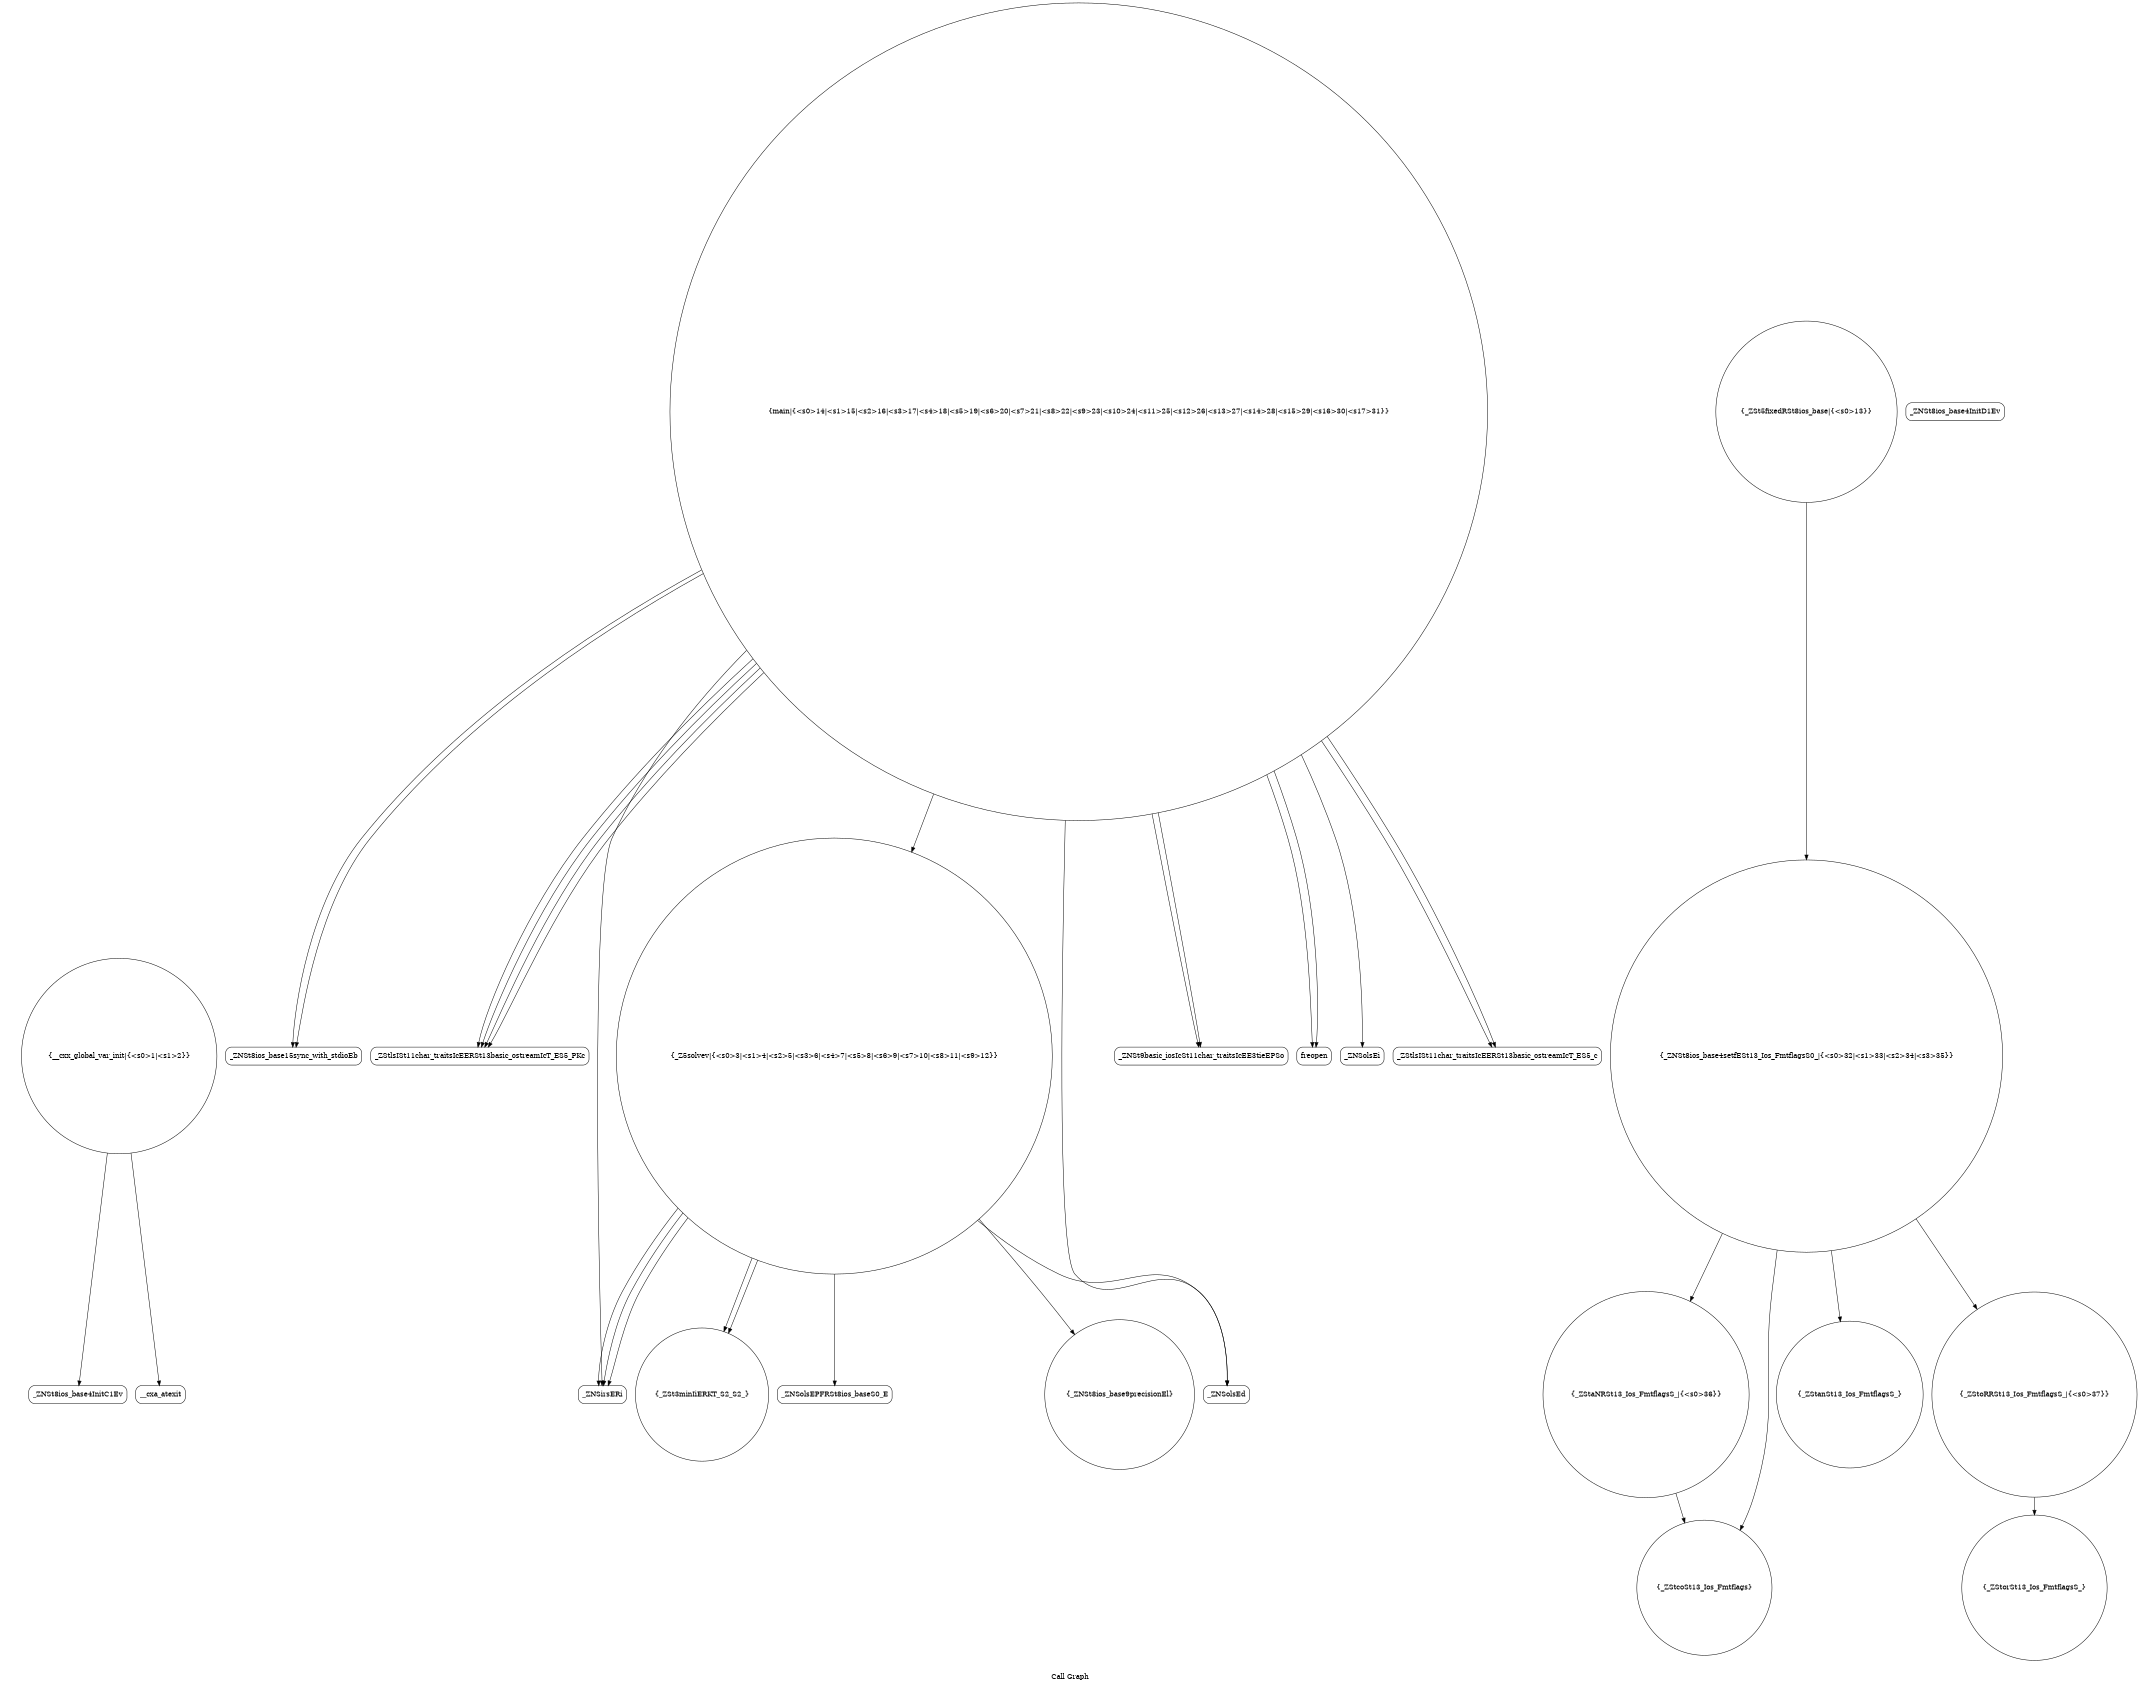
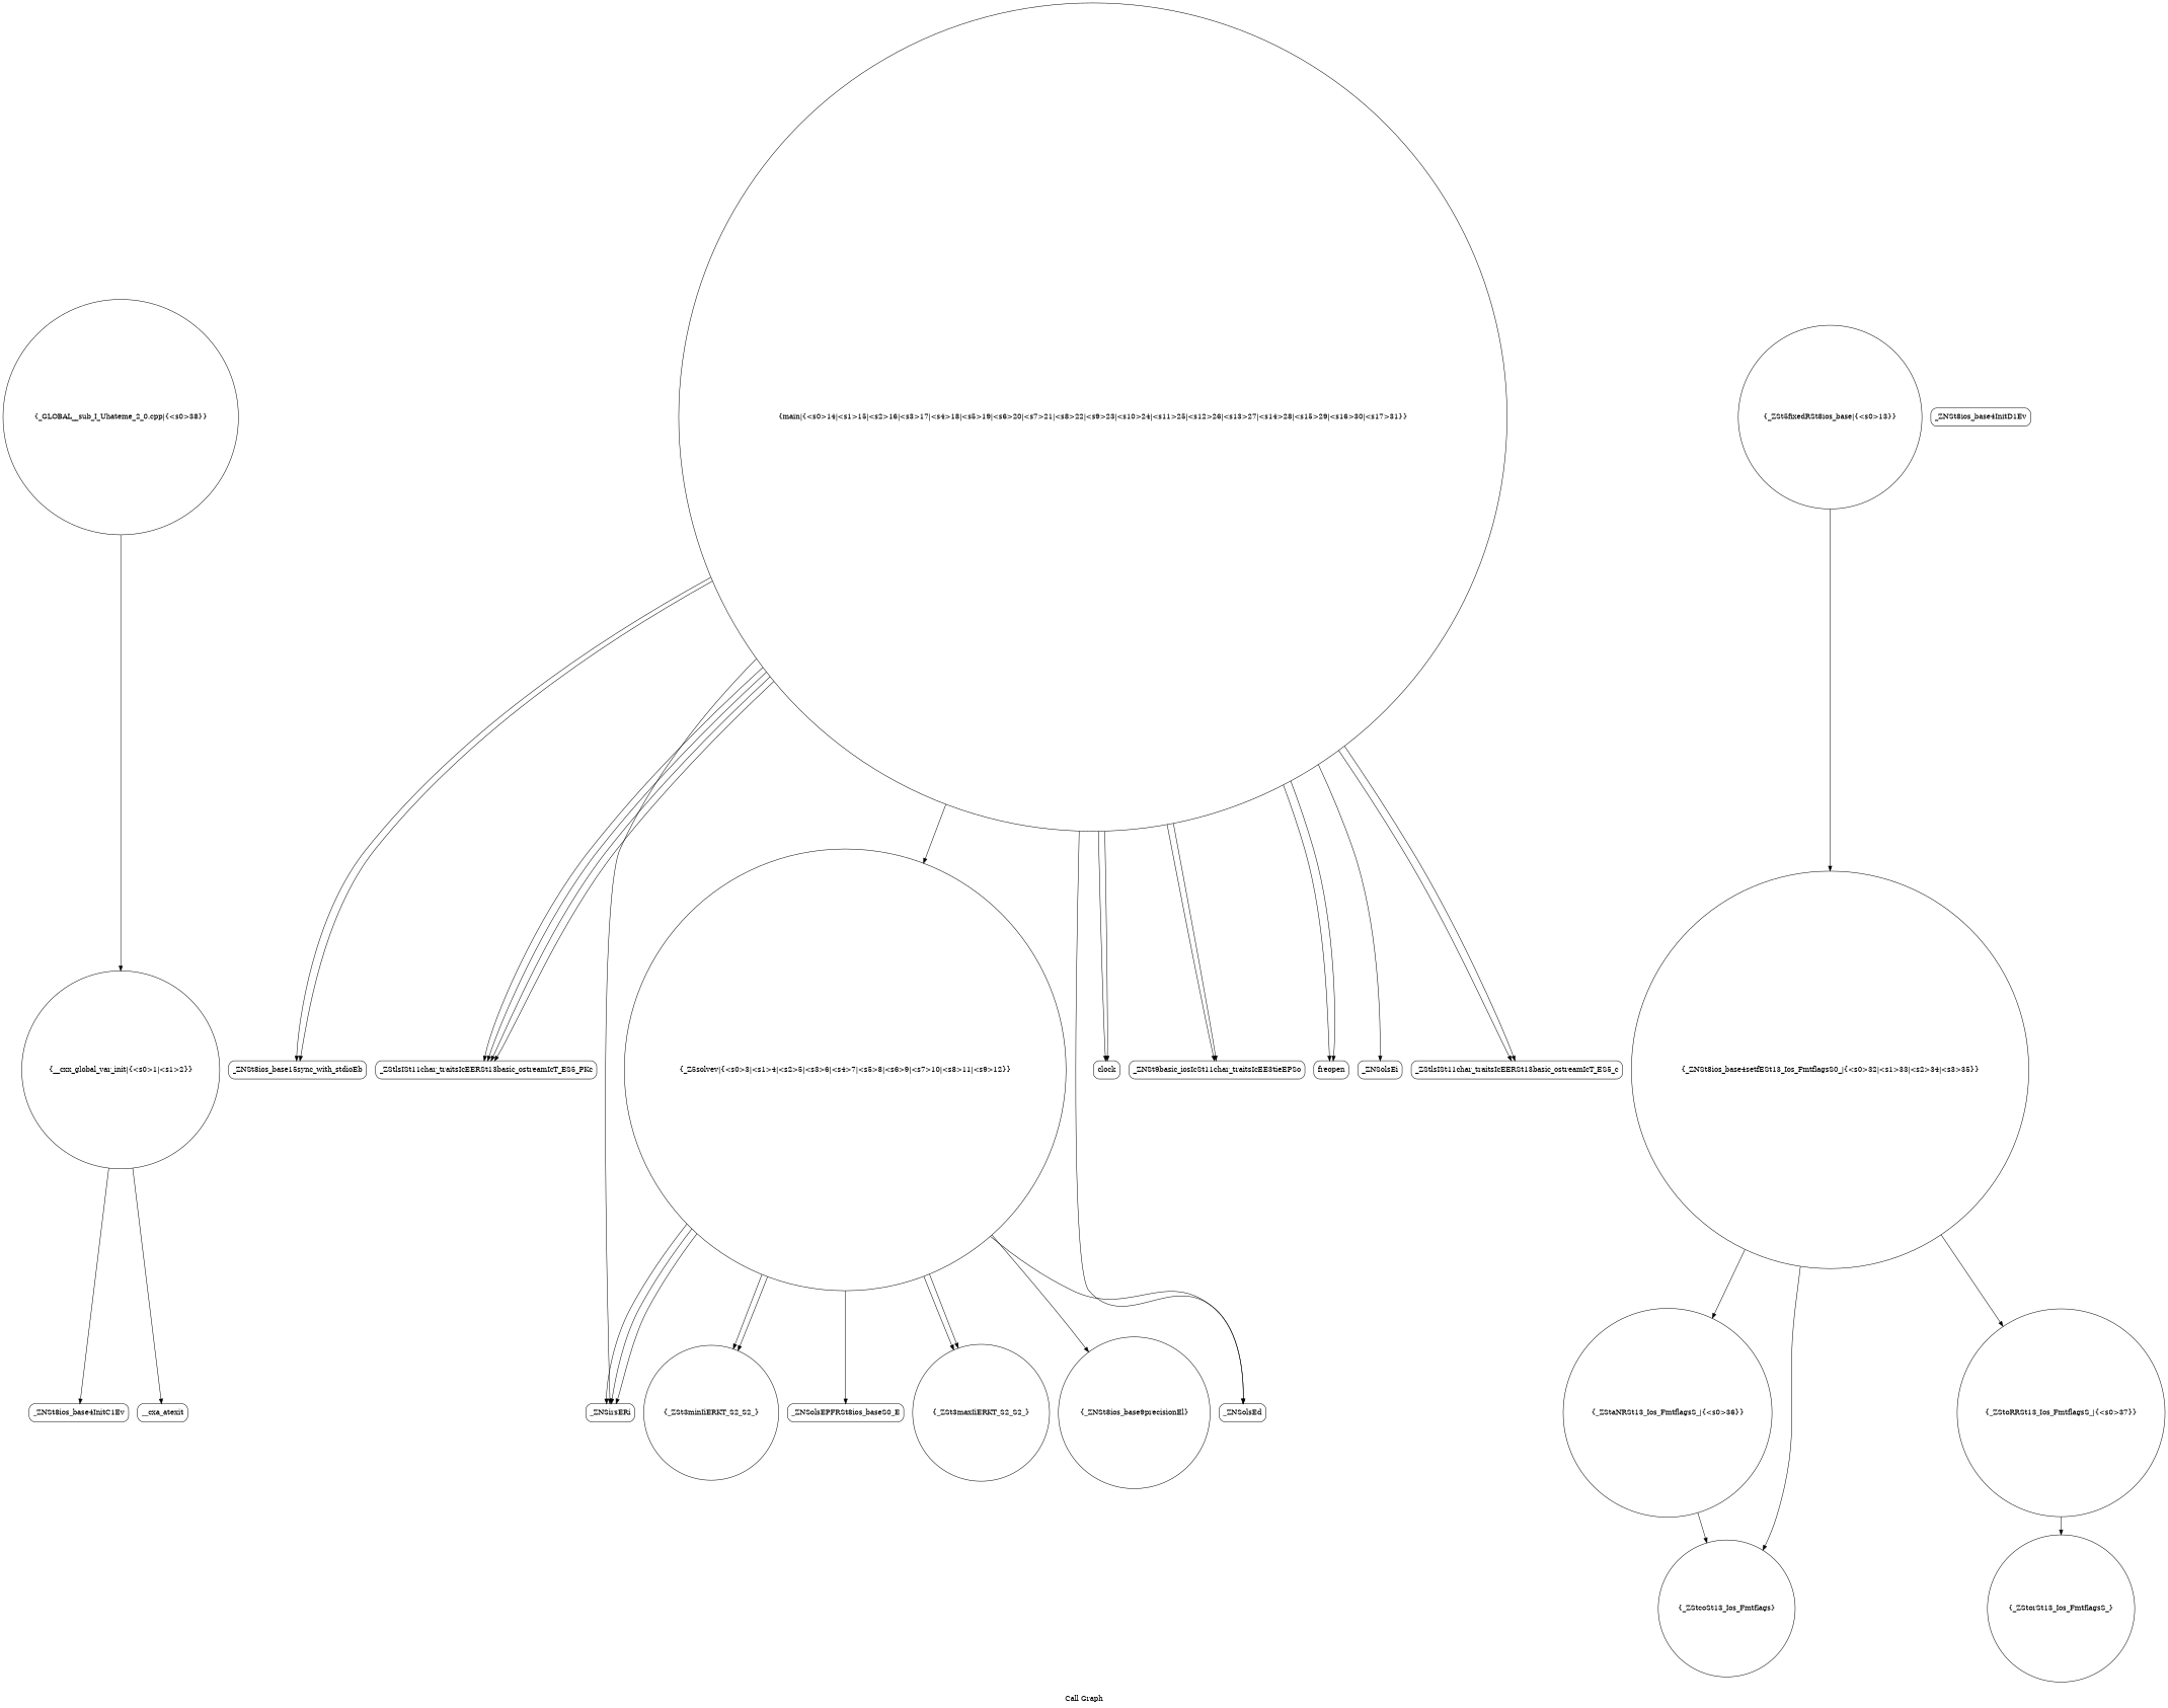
  digraph {
    label="Call Graph"
    node [shape=circle]
    edge [color=black tailport=s0]
    n1 [label="{__cxx_global_var_init|{<s0>1|<s1>2}}"]
    n2 [label="{_ZNSt8ios_base4InitC1Ev}" shape=Mrecord]
    n3 [label="{__cxa_atexit}" shape=Mrecord]
+   n4 [label="{_GLOBAL__sub_I_Uhateme_2_0.cpp|{<s0>38}}"]
    n5 [label="{_ZSt3minIiERKT_S2_S2_}"]
    n6 [label="{_ZNSt8ios_base15sync_with_stdioEb}" shape=Mrecord]
    n7 [label="{_ZStaNRSt13_Ios_FmtflagsS_|{<s0>36}}"]
    n8 [label="{_ZStcoSt13_Ios_Fmtflags}"]
-   n9 [label="{_ZStanSt13_Ios_FmtflagsS_}"]
    n10 [label="{_ZNSt8ios_base4InitD1Ev}" shape=Mrecord]
    n11 [label="{_ZNSolsEPFRSt8ios_baseS0_E}" shape=Mrecord]
    n12 [label="{_ZStlsISt11char_traitsIcEERSt13basic_ostreamIcT_ES5_PKc}" shape=Mrecord]
    n13 [label="{_ZStoRRSt13_Ios_FmtflagsS_|{<s0>37}}"]
    n14 [label="{_ZStorSt13_Ios_FmtflagsS_}"]
    n15 [label="{_Z5solvev|{<s0>3|<s1>4|<s2>5|<s3>6|<s4>7|<s5>8|<s6>9|<s7>10|<s8>11|<s9>12}}"]
    n16 [label="{_ZNSirsERi}" shape=Mrecord]
+   n17 [label="{_ZSt3maxIiERKT_S2_S2_}"]
    n18 [label="{_ZNSt8ios_base9precisionEl}"]
    n19 [label="{_ZNSolsEd}" shape=Mrecord]
+   n20 [label="{clock}" shape=Mrecord]
    n21 [label="{_ZNSt9basic_iosIcSt11char_traitsIcEE3tieEPSo}" shape=Mrecord]
    n22 [label="{_ZNSt8ios_base4setfESt13_Ios_FmtflagsS0_|{<s0>32|<s1>33|<s2>34|<s3>35}}"]
    n23 [label="{freopen}" shape=Mrecord]
    n24 [label="{_ZSt5fixedRSt8ios_base|{<s0>13}}"]
    n25 [label="{_ZNSolsEi}" shape=Mrecord]
    n26 [label="{main|{<s0>14|<s1>15|<s2>16|<s3>17|<s4>18|<s5>19|<s6>20|<s7>21|<s8>22|<s9>23|<s10>24|<s11>25|<s12>26|<s13>27|<s14>28|<s15>29|<s16>30|<s17>31}}"]
    n27 [label="{_ZStlsISt11char_traitsIcEERSt13basic_ostreamIcT_ES5_c}" shape=Mrecord]
    n1 -> n2
    n1 -> n3 [tailport=s1]
+   n4 -> n1
    n7 -> n8
    n13 -> n14
    n15 -> n5 [tailport=s5]
    n15 -> n5 [tailport=s6]
    n15 -> n11 [tailport=s8]
    n15 -> n16
    n15 -> n16 [tailport=s1]
    n15 -> n16 [tailport=s2]
+   n15 -> n17 [tailport=s3]
+   n15 -> n17 [tailport=s4]
    n15 -> n18 [tailport=s7]
    n15 -> n19 [tailport=s9]
    n22 -> n7 [tailport=s1]
    n22 -> n8
-   n22 -> n9 [tailport=s2]
    n22 -> n13 [tailport=s3]
    n24 -> n22
    n26 -> n6 [tailport=s2]
    n26 -> n6 [tailport=s3]
    n26 -> n12 [tailport=s7]
    n26 -> n12 [tailport=s9]
    n26 -> n12 [tailport=s14]
    n26 -> n12 [tailport=s16]
    n26 -> n15 [tailport=s11]
    n26 -> n16 [tailport=s6]
    n26 -> n19 [tailport=s15]
+   n26 -> n20 [tailport=s10]
+   n26 -> n20 [tailport=s12]
    n26 -> n21
    n26 -> n21 [tailport=s1]
    n26 -> n23 [tailport=s4]
    n26 -> n23 [tailport=s5]
    n26 -> n25 [tailport=s8]
    n26 -> n27 [tailport=s13]
    n26 -> n27 [tailport=s17]
  }
